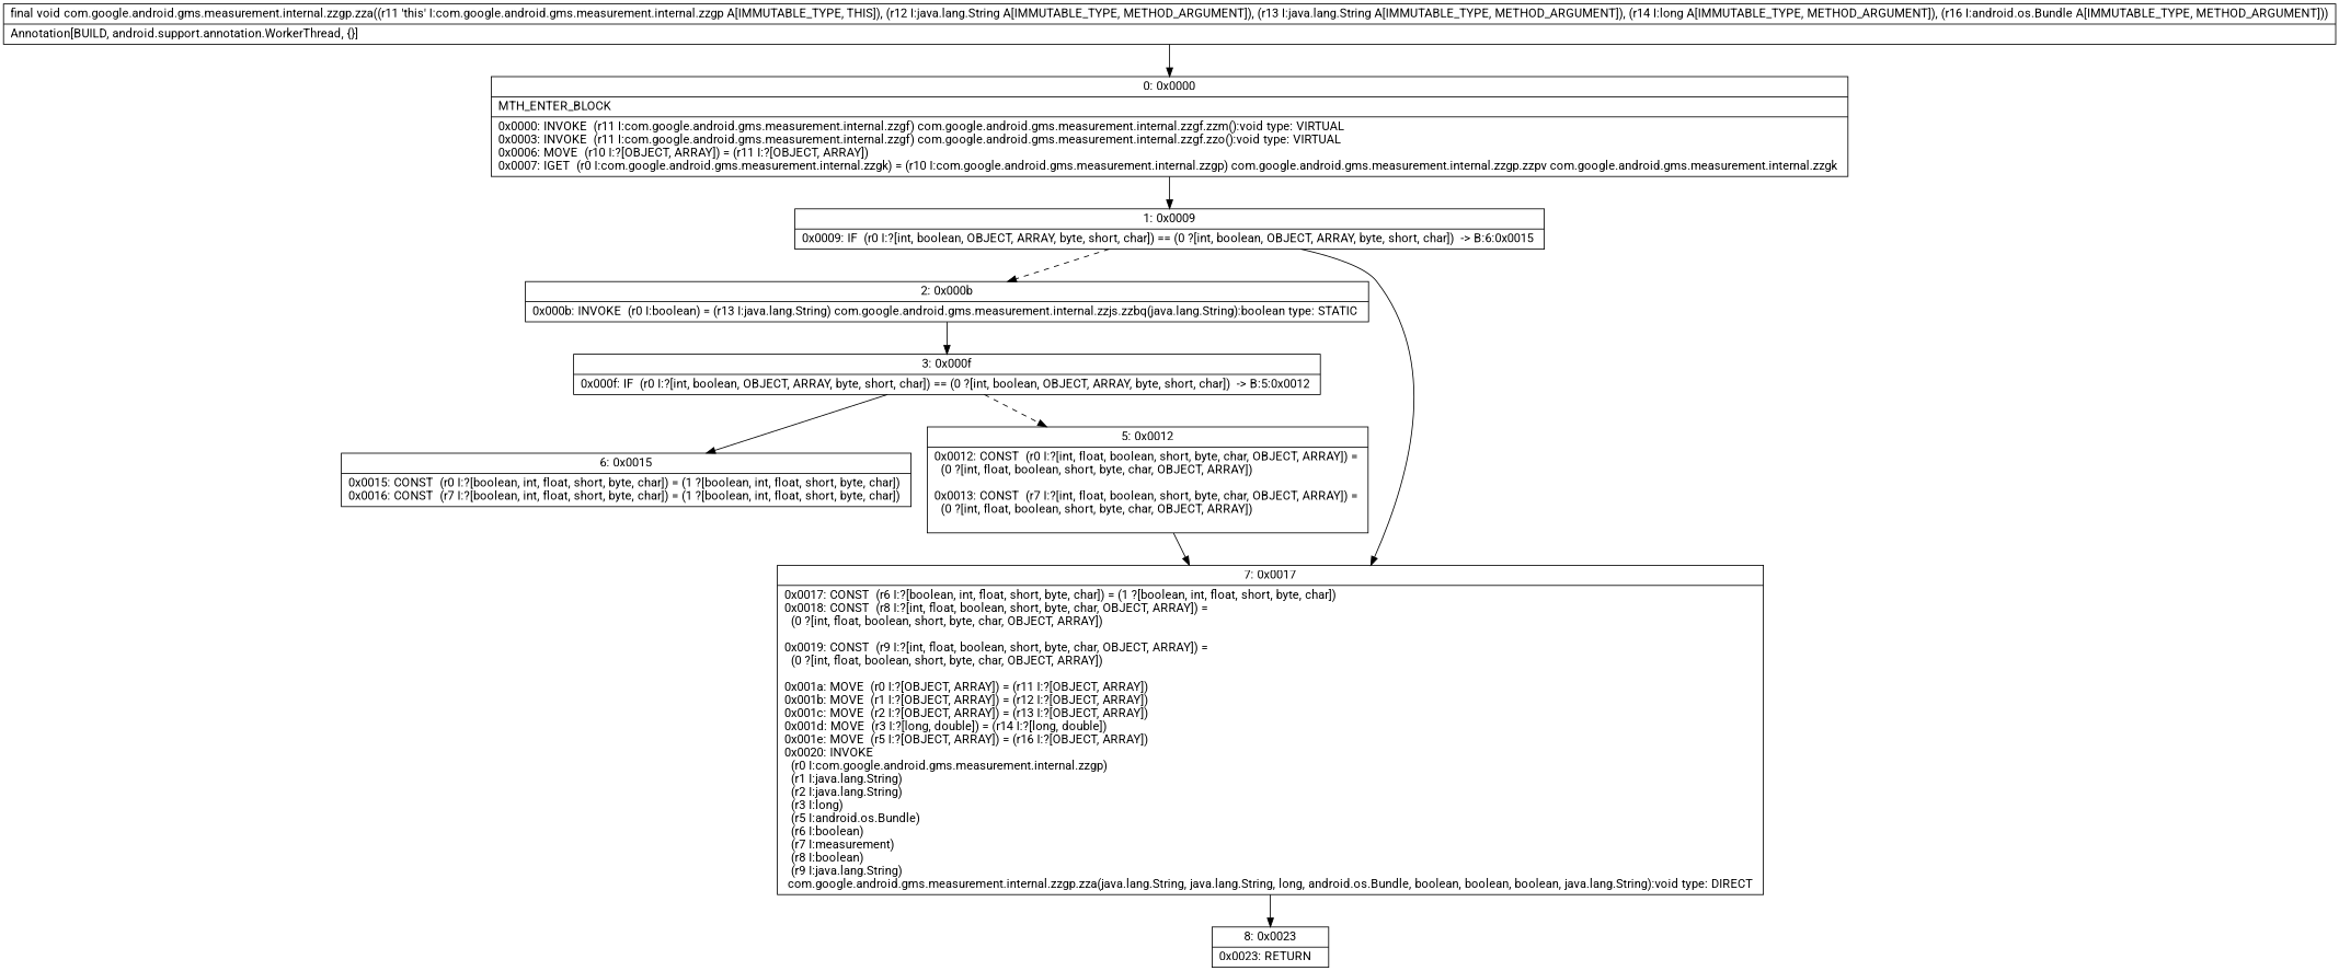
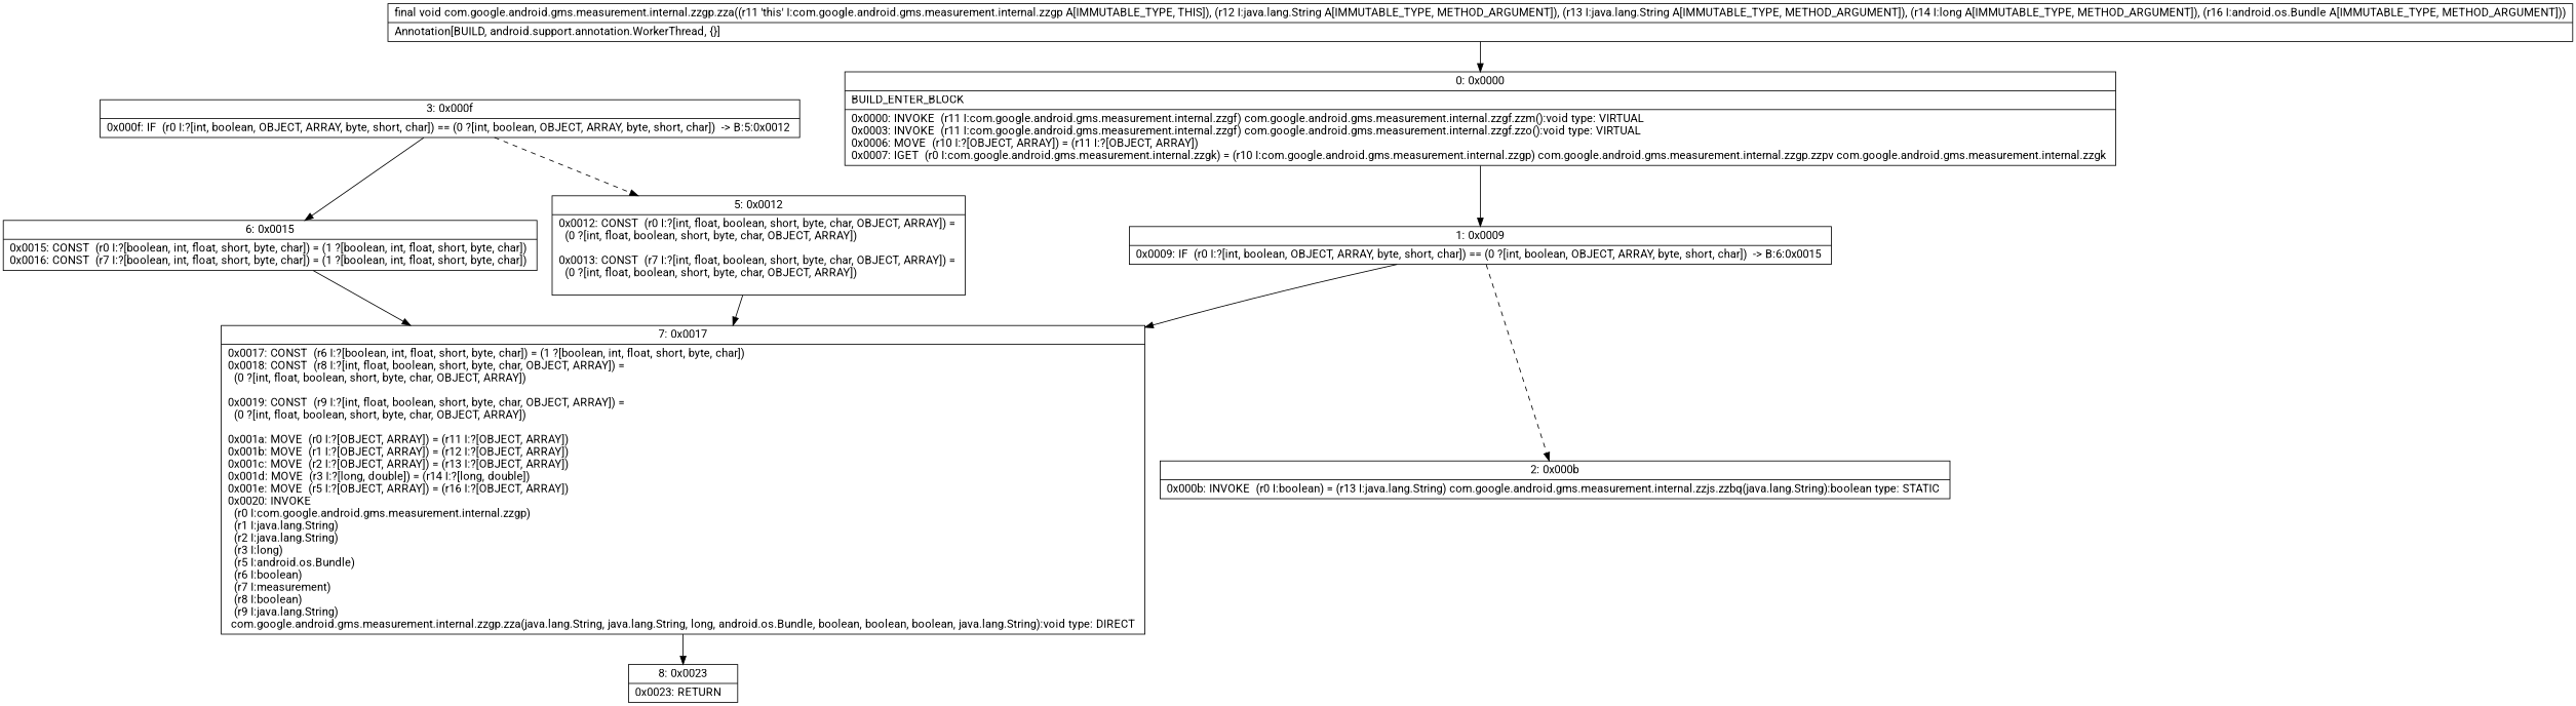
  digraph {
    fontname=Roboto
    node [fontname=Roboto shape=record]
    edge [fontname=Roboto]
-   n1 [label="{0\:\ 0x0000|MTH_ENTER_BLOCK\l|0x0000: INVOKE  (r11 I:com.google.android.gms.measurement.internal.zzgf) com.google.android.gms.measurement.internal.zzgf.zzm():void type: VIRTUAL \l0x0003: INVOKE  (r11 I:com.google.android.gms.measurement.internal.zzgf) com.google.android.gms.measurement.internal.zzgf.zzo():void type: VIRTUAL \l0x0006: MOVE  (r10 I:?[OBJECT, ARRAY]) = (r11 I:?[OBJECT, ARRAY]) \l0x0007: IGET  (r0 I:com.google.android.gms.measurement.internal.zzgk) = (r10 I:com.google.android.gms.measurement.internal.zzgp) com.google.android.gms.measurement.internal.zzgp.zzpv com.google.android.gms.measurement.internal.zzgk \l}"]
+   n1 [label="{0\:\ 0x0000|BUILD_ENTER_BLOCK\l|0x0000: INVOKE  (r11 I:com.google.android.gms.measurement.internal.zzgf) com.google.android.gms.measurement.internal.zzgf.zzm():void type: VIRTUAL \l0x0003: INVOKE  (r11 I:com.google.android.gms.measurement.internal.zzgf) com.google.android.gms.measurement.internal.zzgf.zzo():void type: VIRTUAL \l0x0006: MOVE  (r10 I:?[OBJECT, ARRAY]) = (r11 I:?[OBJECT, ARRAY]) \l0x0007: IGET  (r0 I:com.google.android.gms.measurement.internal.zzgk) = (r10 I:com.google.android.gms.measurement.internal.zzgp) com.google.android.gms.measurement.internal.zzgp.zzpv com.google.android.gms.measurement.internal.zzgk \l}"]
    n2 [label="{1\:\ 0x0009|0x0009: IF  (r0 I:?[int, boolean, OBJECT, ARRAY, byte, short, char]) == (0 ?[int, boolean, OBJECT, ARRAY, byte, short, char])  \-\> B:6:0x0015 \l}"]
    n3 [label="{2\:\ 0x000b|0x000b: INVOKE  (r0 I:boolean) = (r13 I:java.lang.String) com.google.android.gms.measurement.internal.zzjs.zzbq(java.lang.String):boolean type: STATIC \l}"]
    n4 [label="{7\:\ 0x0017|0x0017: CONST  (r6 I:?[boolean, int, float, short, byte, char]) = (1 ?[boolean, int, float, short, byte, char]) \l0x0018: CONST  (r8 I:?[int, float, boolean, short, byte, char, OBJECT, ARRAY]) = \l  (0 ?[int, float, boolean, short, byte, char, OBJECT, ARRAY])\l \l0x0019: CONST  (r9 I:?[int, float, boolean, short, byte, char, OBJECT, ARRAY]) = \l  (0 ?[int, float, boolean, short, byte, char, OBJECT, ARRAY])\l \l0x001a: MOVE  (r0 I:?[OBJECT, ARRAY]) = (r11 I:?[OBJECT, ARRAY]) \l0x001b: MOVE  (r1 I:?[OBJECT, ARRAY]) = (r12 I:?[OBJECT, ARRAY]) \l0x001c: MOVE  (r2 I:?[OBJECT, ARRAY]) = (r13 I:?[OBJECT, ARRAY]) \l0x001d: MOVE  (r3 I:?[long, double]) = (r14 I:?[long, double]) \l0x001e: MOVE  (r5 I:?[OBJECT, ARRAY]) = (r16 I:?[OBJECT, ARRAY]) \l0x0020: INVOKE  \l  (r0 I:com.google.android.gms.measurement.internal.zzgp)\l  (r1 I:java.lang.String)\l  (r2 I:java.lang.String)\l  (r3 I:long)\l  (r5 I:android.os.Bundle)\l  (r6 I:boolean)\l  (r7 I:measurement)\l  (r8 I:boolean)\l  (r9 I:java.lang.String)\l com.google.android.gms.measurement.internal.zzgp.zza(java.lang.String, java.lang.String, long, android.os.Bundle, boolean, boolean, boolean, java.lang.String):void type: DIRECT \l}"]
    n5 [label="{3\:\ 0x000f|0x000f: IF  (r0 I:?[int, boolean, OBJECT, ARRAY, byte, short, char]) == (0 ?[int, boolean, OBJECT, ARRAY, byte, short, char])  \-\> B:5:0x0012 \l}"]
    n6 [label="{6\:\ 0x0015|0x0015: CONST  (r0 I:?[boolean, int, float, short, byte, char]) = (1 ?[boolean, int, float, short, byte, char]) \l0x0016: CONST  (r7 I:?[boolean, int, float, short, byte, char]) = (1 ?[boolean, int, float, short, byte, char]) \l}"]
    n7 [label="{5\:\ 0x0012|0x0012: CONST  (r0 I:?[int, float, boolean, short, byte, char, OBJECT, ARRAY]) = \l  (0 ?[int, float, boolean, short, byte, char, OBJECT, ARRAY])\l \l0x0013: CONST  (r7 I:?[int, float, boolean, short, byte, char, OBJECT, ARRAY]) = \l  (0 ?[int, float, boolean, short, byte, char, OBJECT, ARRAY])\l \l}"]
    n8 [label="{8\:\ 0x0023|0x0023: RETURN   \l}"]
    n9 [label="{final void com.google.android.gms.measurement.internal.zzgp.zza((r11 'this' I:com.google.android.gms.measurement.internal.zzgp A[IMMUTABLE_TYPE, THIS]), (r12 I:java.lang.String A[IMMUTABLE_TYPE, METHOD_ARGUMENT]), (r13 I:java.lang.String A[IMMUTABLE_TYPE, METHOD_ARGUMENT]), (r14 I:long A[IMMUTABLE_TYPE, METHOD_ARGUMENT]), (r16 I:android.os.Bundle A[IMMUTABLE_TYPE, METHOD_ARGUMENT]))  | Annotation[BUILD, android.support.annotation.WorkerThread, \{\}]\l}"]
    n1 -> n2
    n2 -> n3 [style=dashed]
    n2 -> n4
-   n3 -> n5
    n4 -> n8
    n5 -> n6 [style=solid]
    n5 -> n7 [style=dashed]
+   n6 -> n4
    n7 -> n4
    n9 -> n1
  }
